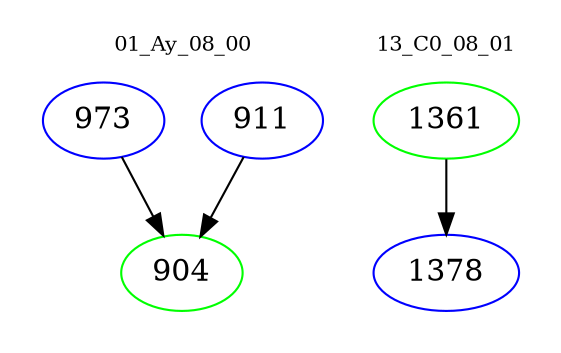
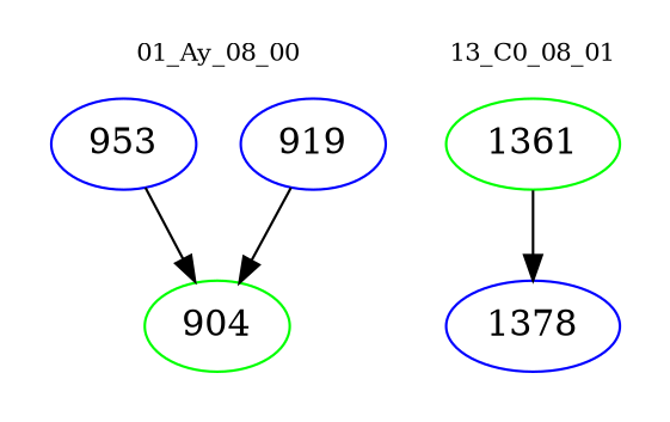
  digraph {
    node [color=blue]
    edge [color=black]
-   n1 [label=911]
+   n1 [label=919]
    n2 [color=green label=904]
-   n3 [label=973]
+   n3 [label=953]
    n4 [color=green label=1361]
    n5 [label=1378]
    subgraph cluster_1 {
      color=white
      fontsize=10
      label="01_Ay_08_00"
      n1
      n2
      n3
    }
    subgraph cluster_2 {
      color=white
      fontsize=10
      label="13_C0_08_01"
      n4
      n5
    }
    n1 -> n2
    n3 -> n2
    n4 -> n5
  }
